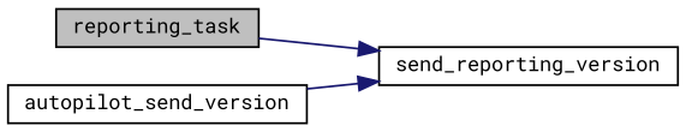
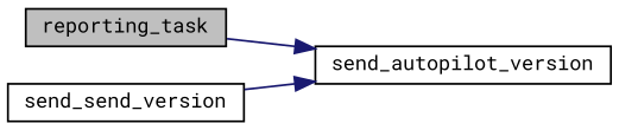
  digraph {
    fontname="Roboto Mono"
    rankdir=LR
    node [color=black fillcolor=white fontname="Roboto Mono" fontsize=10 shape=record style=filled]
    edge [color=midnightblue fontname="Roboto Mono" fontsize=10 labelfontname=FreeSans labelfontsize=10 style=solid]
    n1 [fillcolor=grey75 fontcolor=black height=0.2 label=reporting_task width=0.4]
-   n2 [height=0.2 label=send_reporting_version width=0.4]
-   n3 [height=0.2 label=autopilot_send_version width=0.4]
+   n2 [height=0.2 label=send_autopilot_version width=0.4]
+   n3 [height=0.2 label=send_send_version width=0.4]
    n1 -> n2
    n3 -> n2
  }
